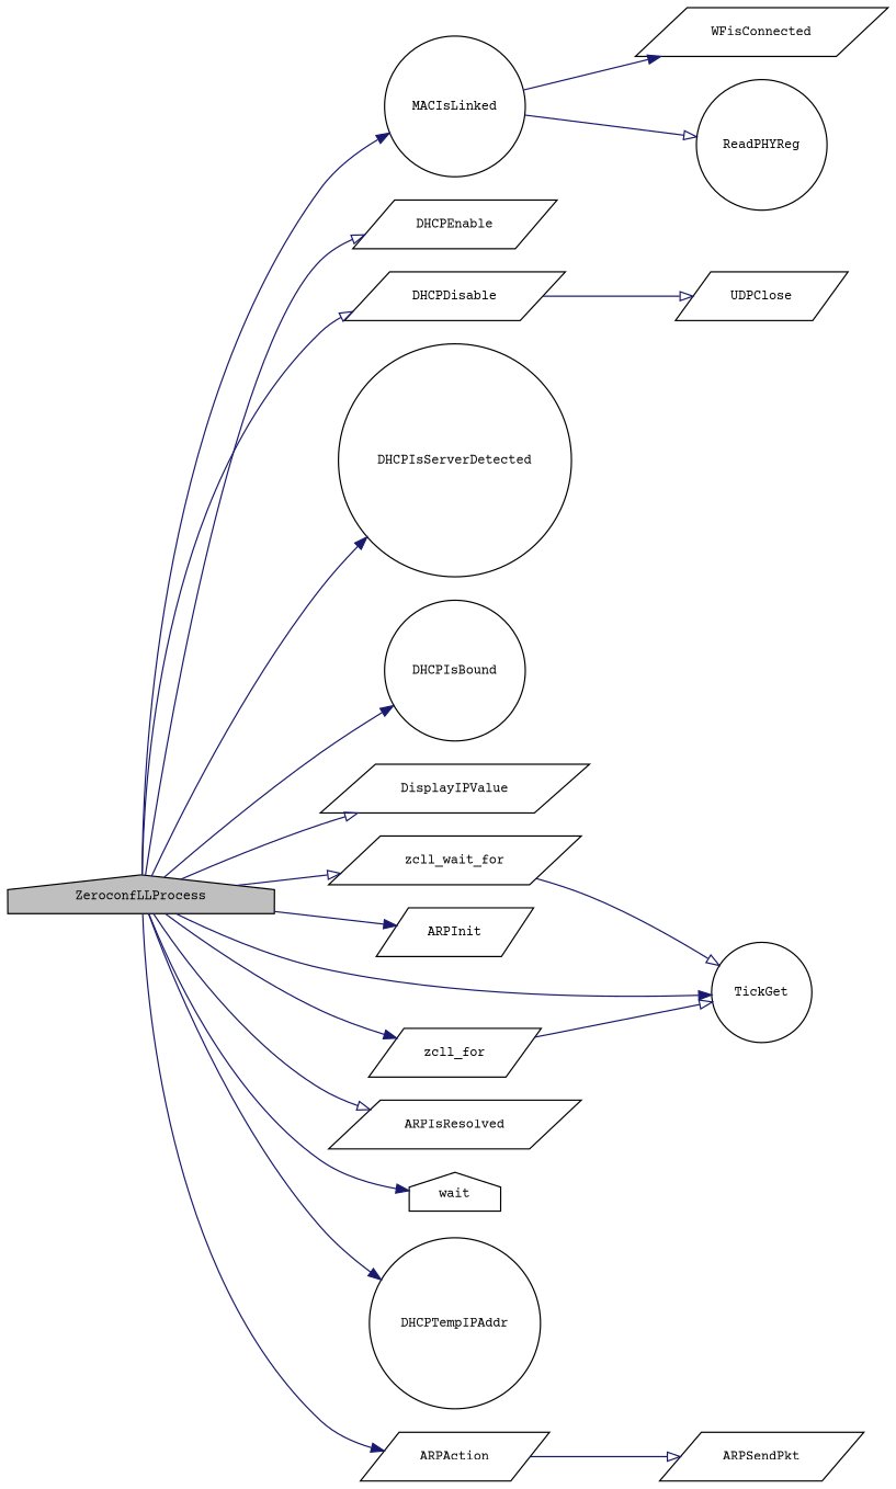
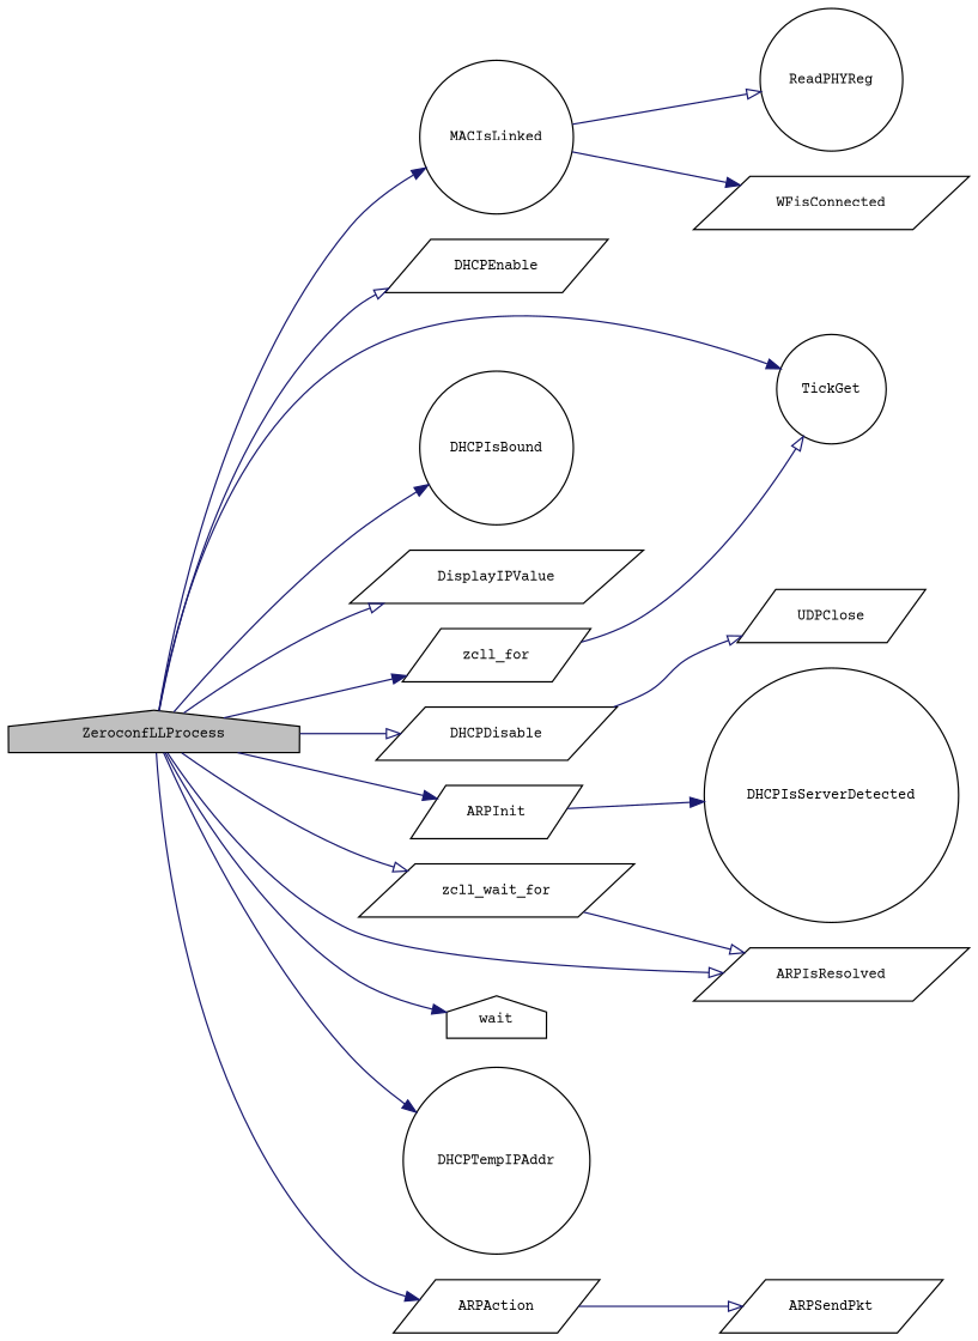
  digraph {
    fontname="Courier Prime"
    rankdir=LR
    node [color=black fillcolor=white fontname="Courier Prime" fontsize=10 shape=parallelogram style=filled]
    edge [arrowhead=normal color=midnightblue fontname="Courier Prime" fontsize=10 labelfontname=Helvetica labelfontsize=10 style=solid]
    n1 [fillcolor=grey75 fontcolor=black height=0.2 label=ZeroconfLLProcess shape=house width=0.4]
    n2 [height=0.2 label=MACIsLinked shape=circle width=0.4]
    n3 [height=0.2 label=DHCPEnable width=0.4]
    n4 [height=0.2 label=TickGet shape=circle width=0.4]
    n5 [height=0.2 label=DHCPIsServerDetected shape=circle width=0.4]
    n6 [height=0.2 label=DHCPIsBound shape=circle width=0.4]
    n7 [height=0.2 label=DisplayIPValue width=0.4]
    n8 [height=0.2 label=DHCPDisable width=0.4]
    n9 [height=0.2 label=ARPInit width=0.4]
    n10 [height=0.2 label=zcll_wait_for width=0.4]
    n11 [height=0.2 label=zcll_for width=0.4]
    n12 [height=0.2 label=ARPIsResolved width=0.4]
    n13 [height=0.2 label=wait shape=house width=0.4]
    n14 [height=0.2 label=DHCPTempIPAddr shape=circle width=0.4]
    n15 [height=0.2 label=ARPAction width=0.4]
    n16 [height=0.2 label=ReadPHYReg shape=circle width=0.4]
    n17 [height=0.2 label=WFisConnected width=0.4]
    n18 [height=0.2 label=UDPClose width=0.4]
    n19 [height=0.2 label=ARPSendPkt width=0.4]
    n1 -> n2
    n1 -> n3 [arrowhead=onormal]
    n1 -> n4
-   n1 -> n5
+   n9 -> n5
    n1 -> n6
    n1 -> n7 [arrowhead=onormal]
    n1 -> n8 [arrowhead=onormal]
    n1 -> n9
    n1 -> n10 [arrowhead=onormal]
    n1 -> n11
    n1 -> n12 [arrowhead=onormal]
    n1 -> n13
    n1 -> n14
    n1 -> n15
    n2 -> n16 [arrowhead=onormal]
    n2 -> n17
    n8 -> n18 [arrowhead=onormal]
-   n10 -> n4 [arrowhead=onormal]
+   n10 -> n12 [arrowhead=onormal]
    n11 -> n4 [arrowhead=onormal]
    n15 -> n19 [arrowhead=onormal]
  }
